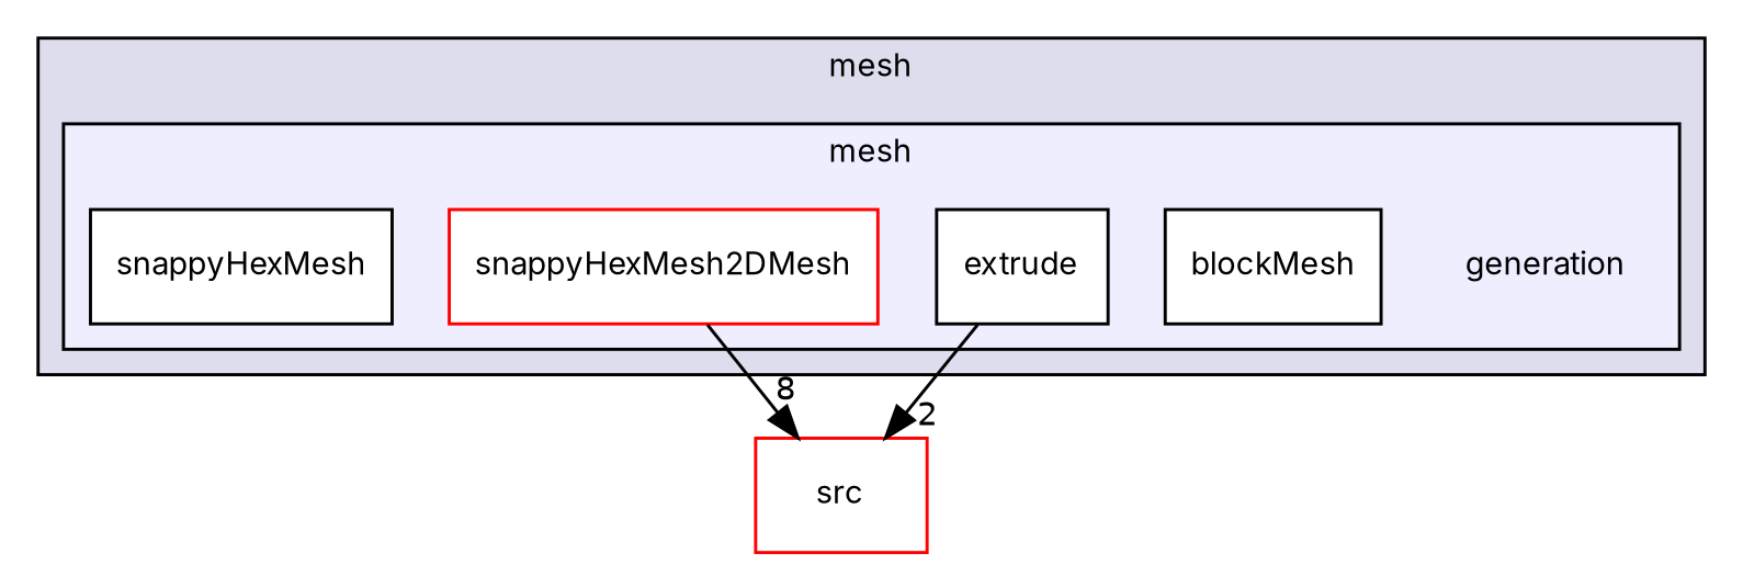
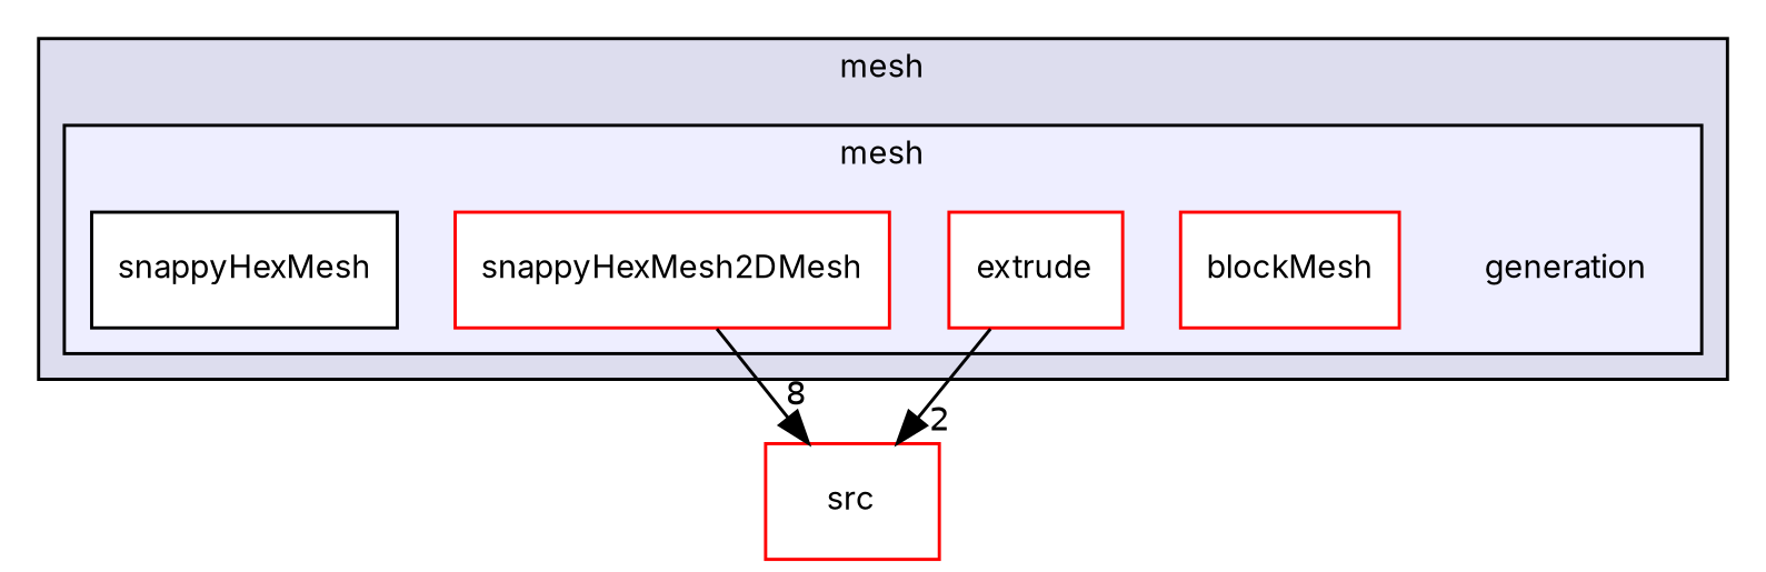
  digraph {
    compound=true
    fontname=Inter
    node [fontname=Inter fontsize=10 shape=box color=red fillcolor=white style=filled]
    edge [fontname=Inter labeldistance=1.5 labelfontname=Helvetica labelfontsize=10]
    n1 [label=generation shape=plaintext color="" fillcolor="" style=""]
-   n2 [color=black label=blockMesh]
-   n3 [color=black label=extrude]
+   n2 [label=blockMesh]
+   n3 [label=extrude]
    n4 [label=snappyHexMesh2DMesh]
    n5 [color=black label=snappyHexMesh]
    n6 [label=src fillcolor="" style=""]
    subgraph cluster_1 {
      bgcolor="#ddddee"
      fontsize=10
      label=mesh
      pencolor=black
      subgraph cluster_2 {
        bgcolor="#eeeeff"
        fontsize=10
        label=mesh
        pencolor=black
        n1
        n2
        n3
        n4
        n5
      }
    }
    n3 -> n6 [headlabel=2]
    n4 -> n6 [headlabel=8]
  }
